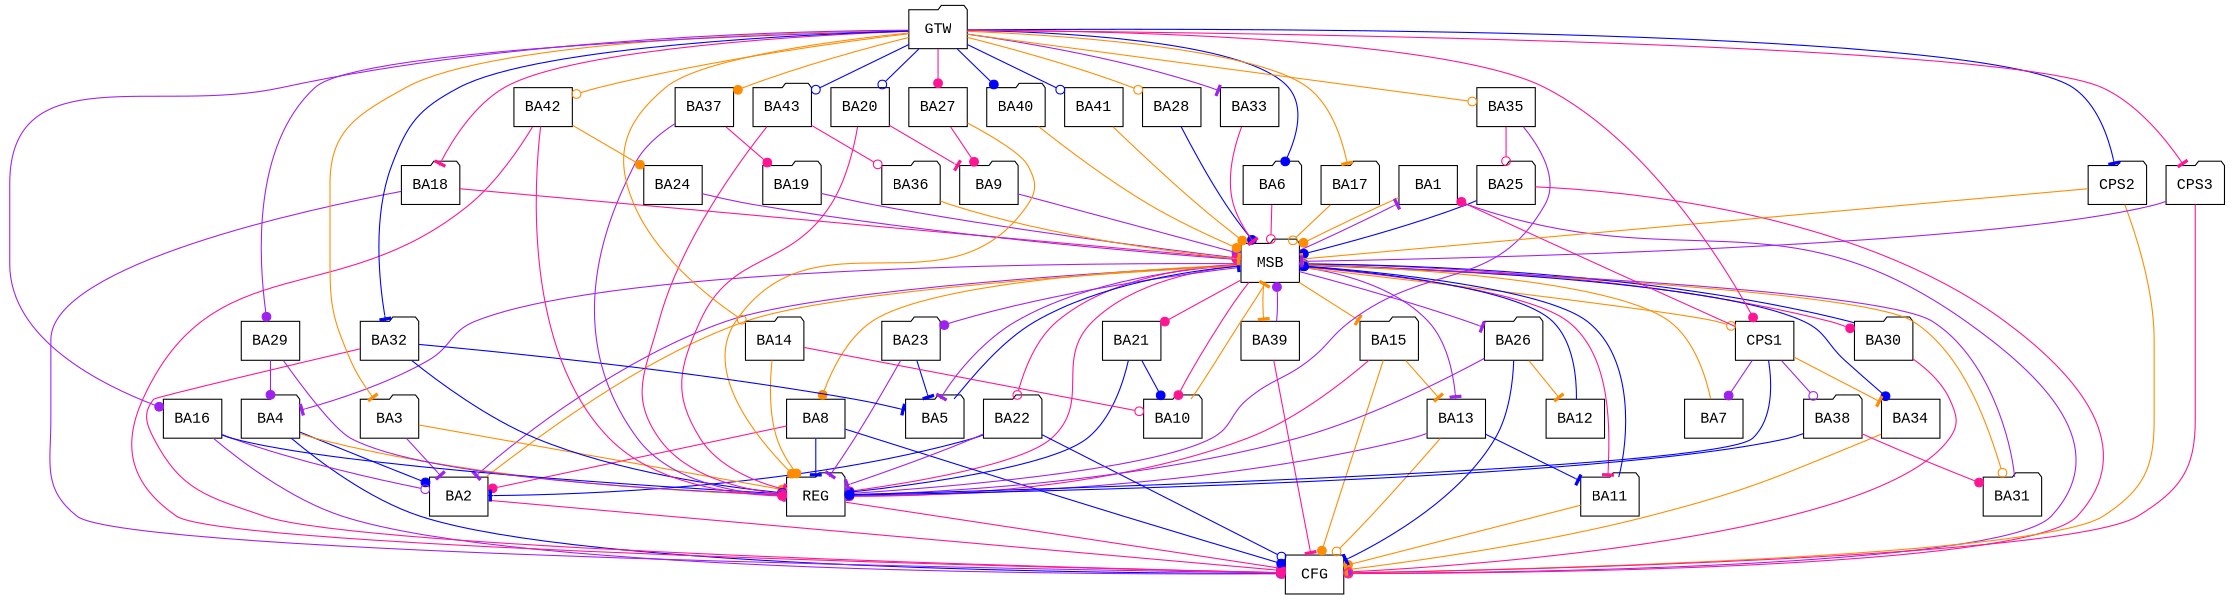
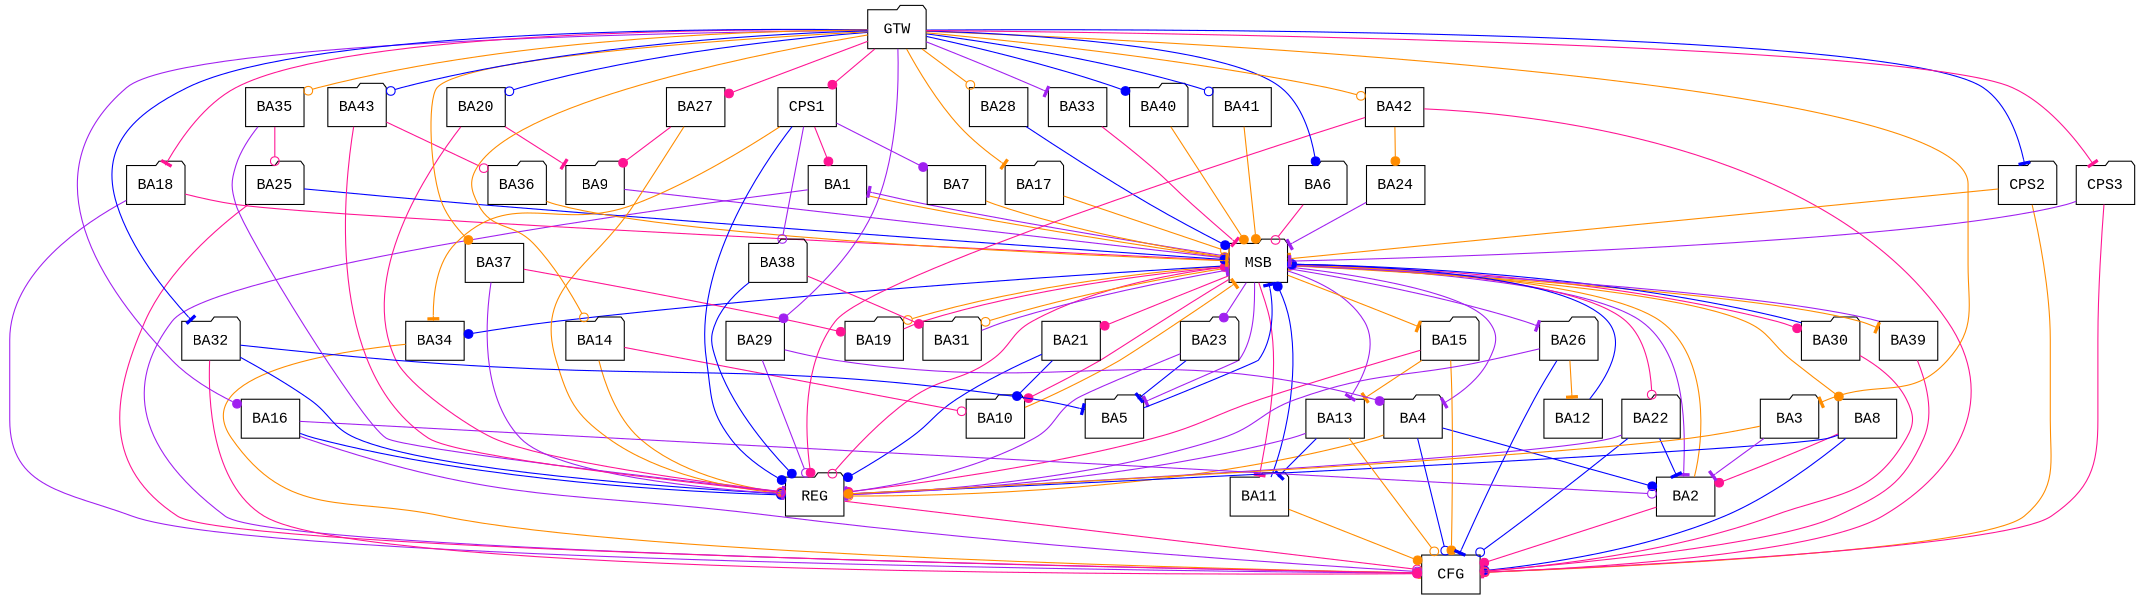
  strict digraph {
    fontname="Liberation Mono"
    node [fontname="Liberation Mono" shape=folder]
    edge [arrowhead=dot color=darkorange fontname="Liberation Mono"]
    n1 [label=BA1 shape=box]
    n2 [label=MSB]
    n3 [label=CFG shape=box]
    n4 [label=BA2 shape=box]
    n5 [label=REG]
    n6 [label=BA4]
    n7 [label=BA5]
    n8 [label=BA8 shape=box]
    n9 [label=BA10]
    n10 [label=BA11]
    n11 [label=BA13 shape=box]
    n12 [label=BA15]
    n13 [label=BA19]
    n14 [label=BA21 shape=box]
    n15 [label=BA22]
    n16 [label=BA23]
    n17 [label=BA26]
    n18 [label=BA30]
    n19 [label=BA31]
    n20 [label=BA34 shape=box]
    n21 [label=BA39 shape=box]
    n22 [label=BA3]
    n23 [label=BA6]
    n24 [label=BA7 shape=box]
    n25 [label=BA9]
    n26 [label=BA12 shape=box]
    n27 [label=BA14]
    n28 [label=BA16 shape=box]
    n29 [label=BA17]
    n30 [label=BA18]
    n31 [label=BA20 shape=box]
    n32 [label=BA24 shape=box]
    n33 [label=BA25]
    n34 [label=BA27 shape=box]
    n35 [label=BA28 shape=box]
    n36 [label=BA29 shape=box]
    n37 [label=BA32]
    n38 [label=BA33 shape=box]
    n39 [label=BA35 shape=box]
    n40 [label=BA36]
    n41 [label=BA37 shape=box]
    n42 [label=BA38]
    n43 [label=BA40]
    n44 [label=BA41 shape=box]
    n45 [label=BA42 shape=box]
    n46 [label=BA43]
    n47 [label=CPS1 shape=box]
    n48 [label=CPS2]
    n49 [label=CPS3]
    n50 [label=GTW]
    n1 -> n2
    n1 -> n3 [color=purple]
    n2 -> n1 [arrowhead=tee color=purple]
    n2 -> n4 [arrowhead=tee color=purple]
    n2 -> n5 [arrowhead=odot color=deeppink]
    n2 -> n6 [arrowhead=tee color=purple]
    n2 -> n7 [arrowhead=tee color=purple]
    n2 -> n8
    n2 -> n9 [color=deeppink]
    n2 -> n10 [arrowhead=tee color=deeppink]
    n2 -> n11 [arrowhead=tee color=purple]
    n2 -> n12 [arrowhead=tee]
-   n2 -> n47 [arrowhead=odot]
+   n2 -> n13 [arrowhead=odot]
    n2 -> n14 [color=deeppink]
    n2 -> n15 [arrowhead=odot color=deeppink]
    n2 -> n16 [color=purple]
    n2 -> n17 [arrowhead=tee color=purple]
    n2 -> n18 [color=deeppink]
    n2 -> n19 [arrowhead=odot]
    n2 -> n20 [color=blue]
    n2 -> n21 [arrowhead=tee]
    n4 -> n2 [arrowhead=tee]
    n4 -> n3 [color=deeppink]
    n5 -> n3 [arrowhead=odot color=deeppink]
    n6 -> n3 [arrowhead=odot color=blue]
    n6 -> n4 [color=blue]
    n6 -> n5 [arrowhead=odot]
    n7 -> n2 [arrowhead=tee color=blue]
    n8 -> n3 [color=blue]
    n8 -> n4 [color=deeppink]
    n8 -> n5 [arrowhead=tee color=blue]
    n9 -> n2 [arrowhead=tee]
    n10 -> n2 [color=blue]
    n10 -> n3
    n11 -> n3 [arrowhead=odot]
    n11 -> n5 [arrowhead=odot color=purple]
    n11 -> n10 [arrowhead=tee color=blue]
    n12 -> n3
    n12 -> n5 [color=deeppink]
    n12 -> n11 [arrowhead=tee]
-   n13 -> n2 [color=purple]
+   n13 -> n2 [color=deeppink]
    n14 -> n5 [color=blue]
    n14 -> n9 [color=blue]
    n15 -> n3 [arrowhead=odot color=blue]
    n15 -> n4 [arrowhead=tee color=blue]
    n15 -> n5 [arrowhead=tee color=purple]
    n16 -> n5 [arrowhead=tee color=purple]
    n16 -> n7 [arrowhead=tee color=blue]
    n17 -> n3 [arrowhead=tee color=blue]
    n17 -> n5 [arrowhead=tee color=purple]
    n17 -> n26 [arrowhead=tee]
    n18 -> n2 [arrowhead=odot color=blue]
    n18 -> n3 [arrowhead=odot color=deeppink]
    n19 -> n2 [arrowhead=tee color=purple]
    n20 -> n3 [arrowhead=tee]
    n21 -> n2 [color=purple]
    n21 -> n3 [arrowhead=tee color=deeppink]
    n22 -> n4 [arrowhead=tee color=purple]
    n22 -> n5
    n23 -> n2 [arrowhead=odot color=deeppink]
    n24 -> n2 [arrowhead=odot]
    n25 -> n2 [color=purple]
    n26 -> n2 [color=blue]
    n27 -> n5
    n27 -> n9 [arrowhead=odot color=deeppink]
    n28 -> n3 [arrowhead=odot color=purple]
    n28 -> n4 [arrowhead=odot color=purple]
    n28 -> n5 [color=blue]
    n29 -> n2 [arrowhead=odot]
    n30 -> n2 [color=deeppink]
    n30 -> n3 [arrowhead=odot color=purple]
    n31 -> n5 [arrowhead=tee color=deeppink]
    n31 -> n25 [arrowhead=tee color=deeppink]
    n32 -> n2 [arrowhead=tee color=purple]
    n33 -> n2 [color=blue]
    n33 -> n3 [arrowhead=odot color=deeppink]
    n34 -> n5
    n34 -> n25 [color=deeppink]
    n35 -> n2 [color=blue]
    n36 -> n5 [arrowhead=odot color=purple]
    n36 -> n6 [color=purple]
    n37 -> n3 [color=deeppink]
    n37 -> n5 [arrowhead=odot color=blue]
    n37 -> n7 [arrowhead=tee color=blue]
    n38 -> n2 [arrowhead=tee color=deeppink]
    n39 -> n5 [arrowhead=tee color=purple]
    n39 -> n33 [arrowhead=odot color=deeppink]
    n40 -> n2 [arrowhead=tee]
    n41 -> n5 [arrowhead=tee color=purple]
    n41 -> n13 [color=deeppink]
    n42 -> n5 [color=blue]
    n42 -> n19 [color=deeppink]
    n43 -> n2
    n44 -> n2
    n45 -> n3 [arrowhead=tee color=deeppink]
    n45 -> n5 [color=deeppink]
    n45 -> n32
    n46 -> n5 [arrowhead=odot color=deeppink]
    n46 -> n40 [arrowhead=odot color=deeppink]
    n47 -> n1 [color=deeppink]
    n47 -> n5 [color=blue]
    n47 -> n20 [arrowhead=tee]
    n47 -> n24 [color=purple]
    n47 -> n42 [arrowhead=odot color=purple]
    n48 -> n2 [arrowhead=tee]
    n48 -> n3 [arrowhead=odot]
    n49 -> n2 [arrowhead=tee color=purple]
    n49 -> n3 [arrowhead=odot color=deeppink]
    n50 -> n22 [arrowhead=tee]
    n50 -> n23 [color=blue]
    n50 -> n27 [arrowhead=odot]
    n50 -> n28 [color=purple]
    n50 -> n29 [arrowhead=tee]
    n50 -> n30 [arrowhead=tee color=deeppink]
    n50 -> n31 [arrowhead=odot color=blue]
    n50 -> n34 [color=deeppink]
    n50 -> n35 [arrowhead=odot]
    n50 -> n36 [color=purple]
    n50 -> n37 [arrowhead=tee color=blue]
    n50 -> n38 [arrowhead=tee color=purple]
    n50 -> n39 [arrowhead=odot]
    n50 -> n41
    n50 -> n43 [color=blue]
    n50 -> n44 [arrowhead=odot color=blue]
    n50 -> n45 [arrowhead=odot]
    n50 -> n46 [arrowhead=odot color=blue]
    n50 -> n47 [color=deeppink]
    n50 -> n48 [arrowhead=tee color=blue]
    n50 -> n49 [arrowhead=tee color=deeppink]
  }
